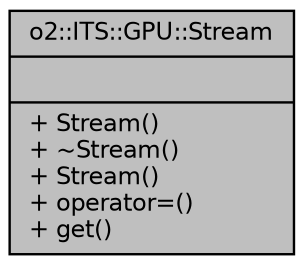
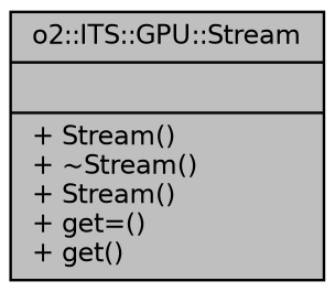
  digraph {
-   n1 [color=black fillcolor=grey75 fontcolor=black fontname=Helvetica fontsize=10 height=0.2 label="{o2::ITS::GPU::Stream\n||+ Stream()\l+ ~Stream()\l+ Stream()\l+ operator=()\l+ get()\l}" shape=record style=filled width=0.4]
+   n1 [color=black fillcolor=grey75 fontcolor=black fontname=Helvetica fontsize=10 height=0.2 label="{o2::ITS::GPU::Stream\n||+ Stream()\l+ ~Stream()\l+ Stream()\l+ get=()\l+ get()\l}" shape=record style=filled width=0.4]
  }
